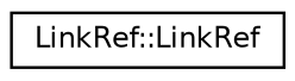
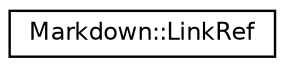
  digraph {
    rankdir=LR
-   n1 [color=black fillcolor=white fontname=Helvetica fontsize=10 height=0.2 label="LinkRef::LinkRef" shape=record style=filled width=0.4]
+   n1 [color=black fillcolor=white fontname=Helvetica fontsize=10 height=0.2 label="Markdown::LinkRef" shape=record style=filled width=0.4]
  }
